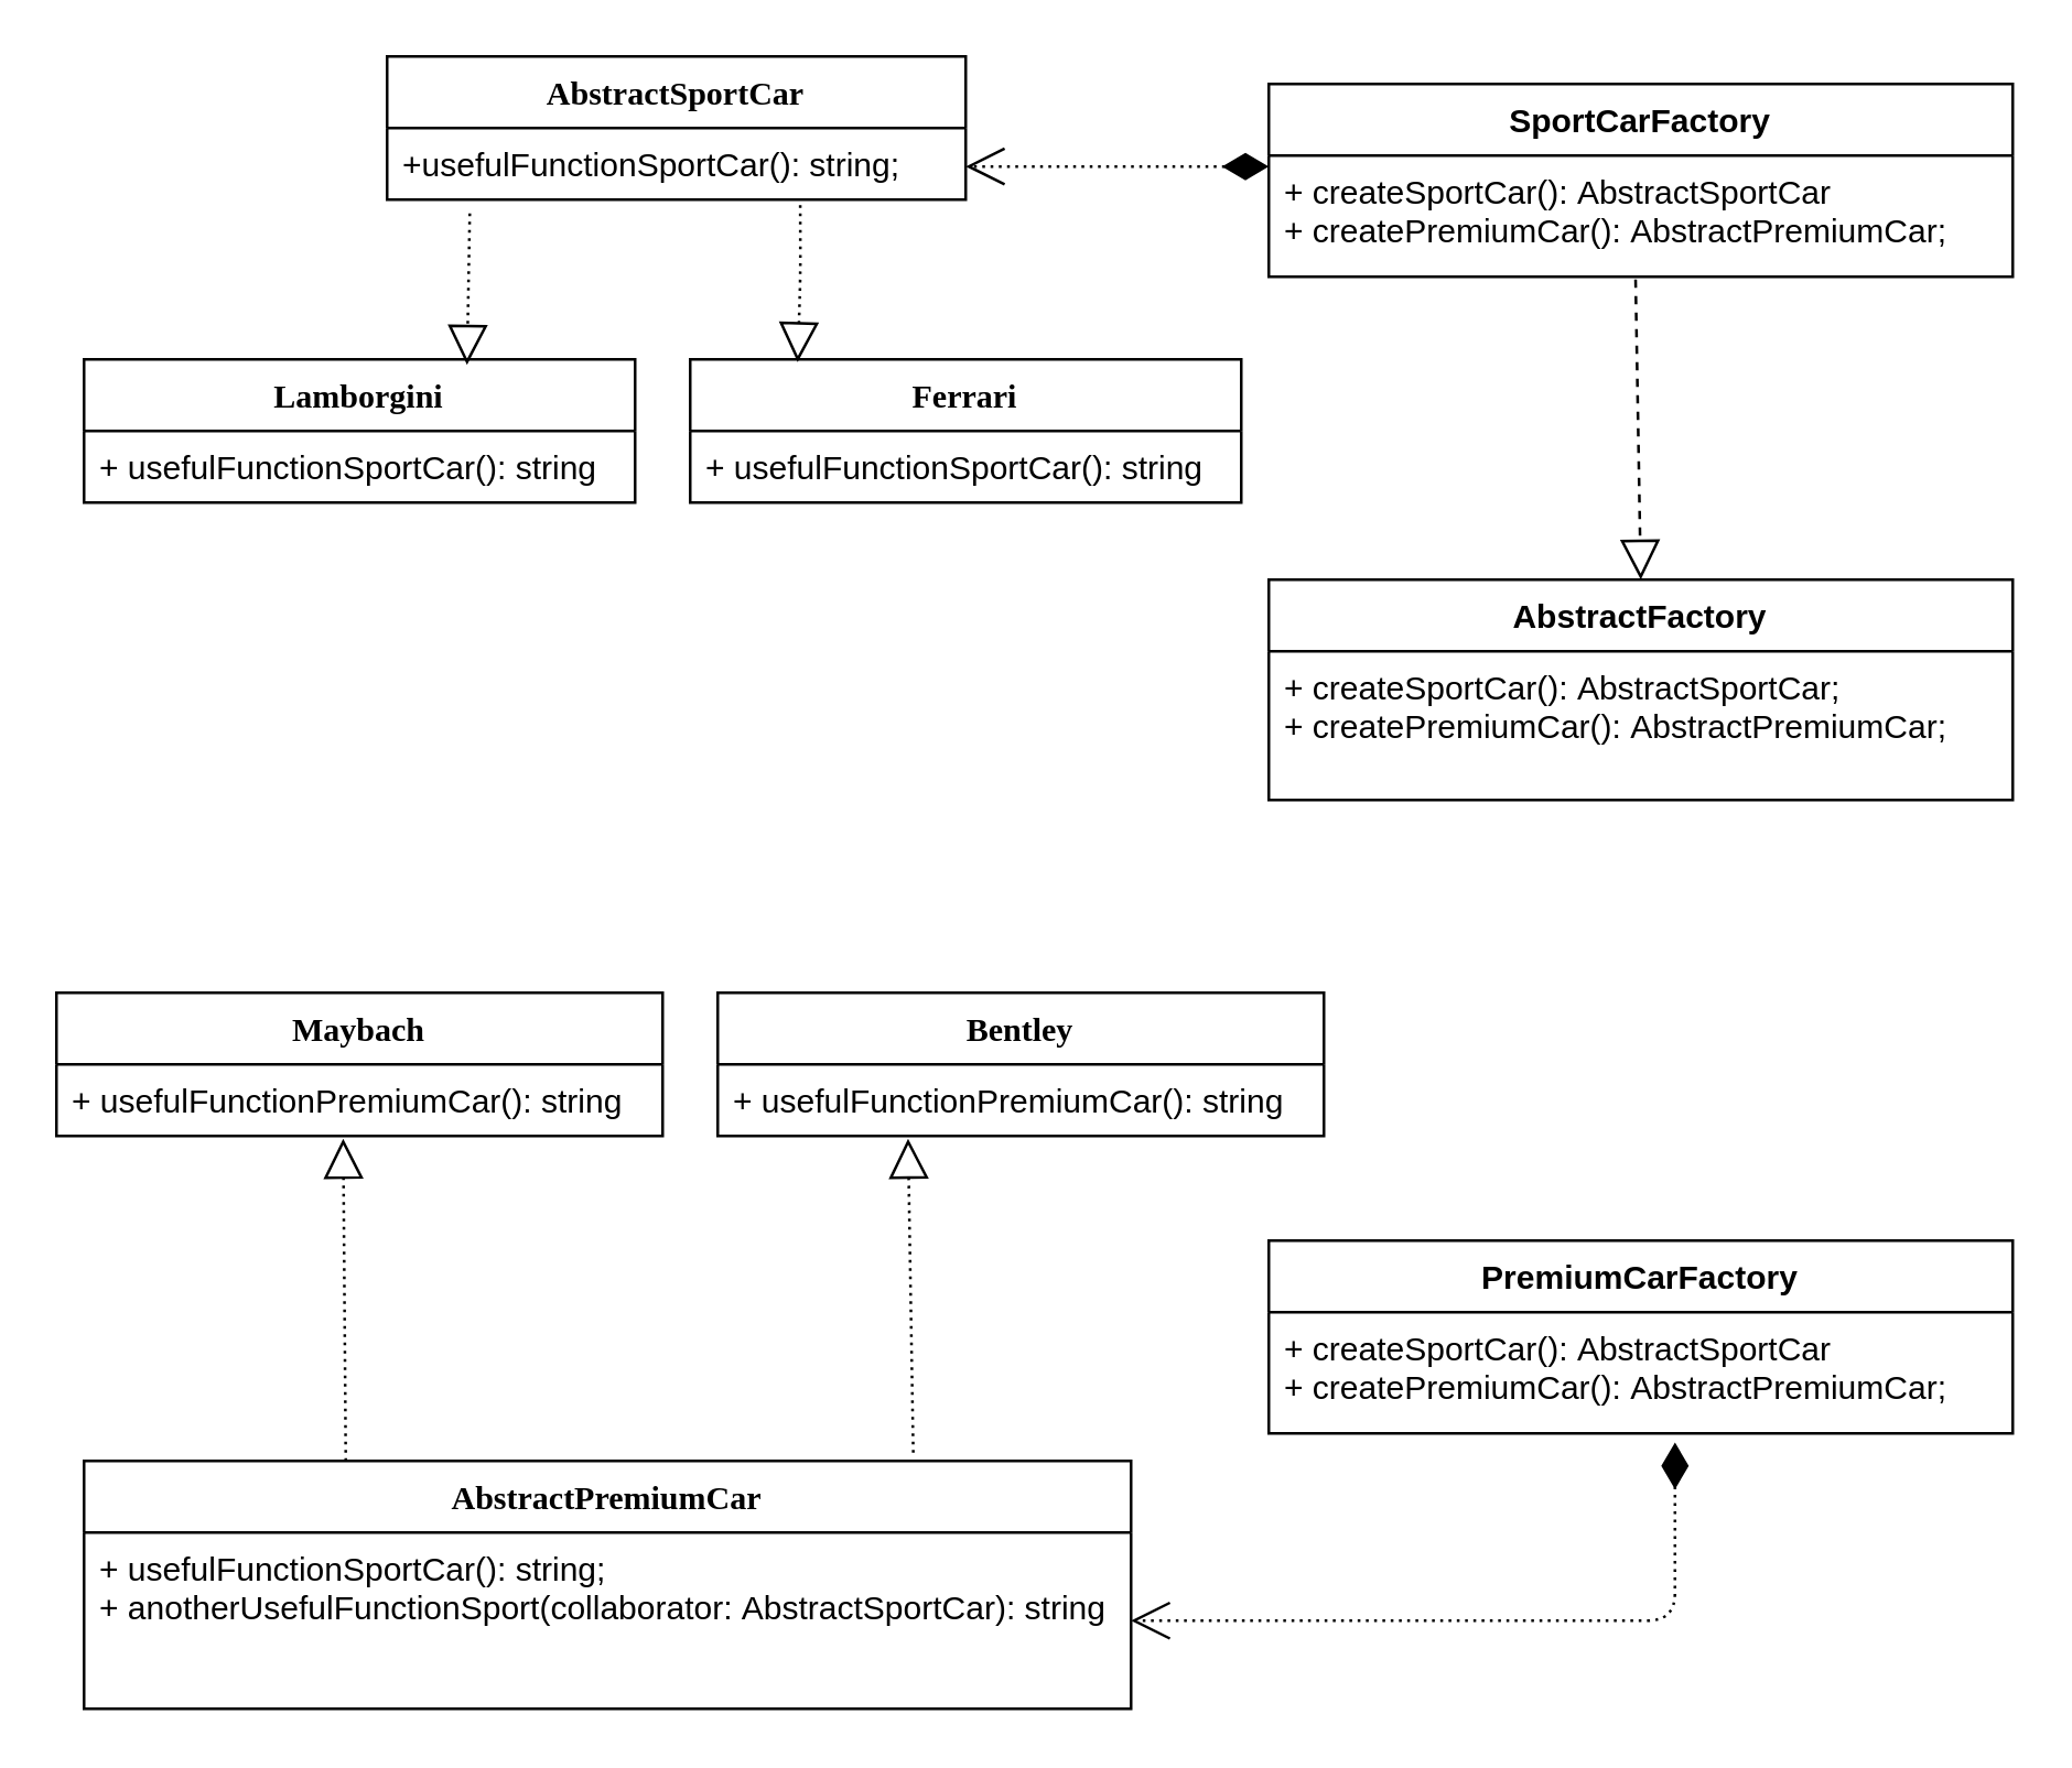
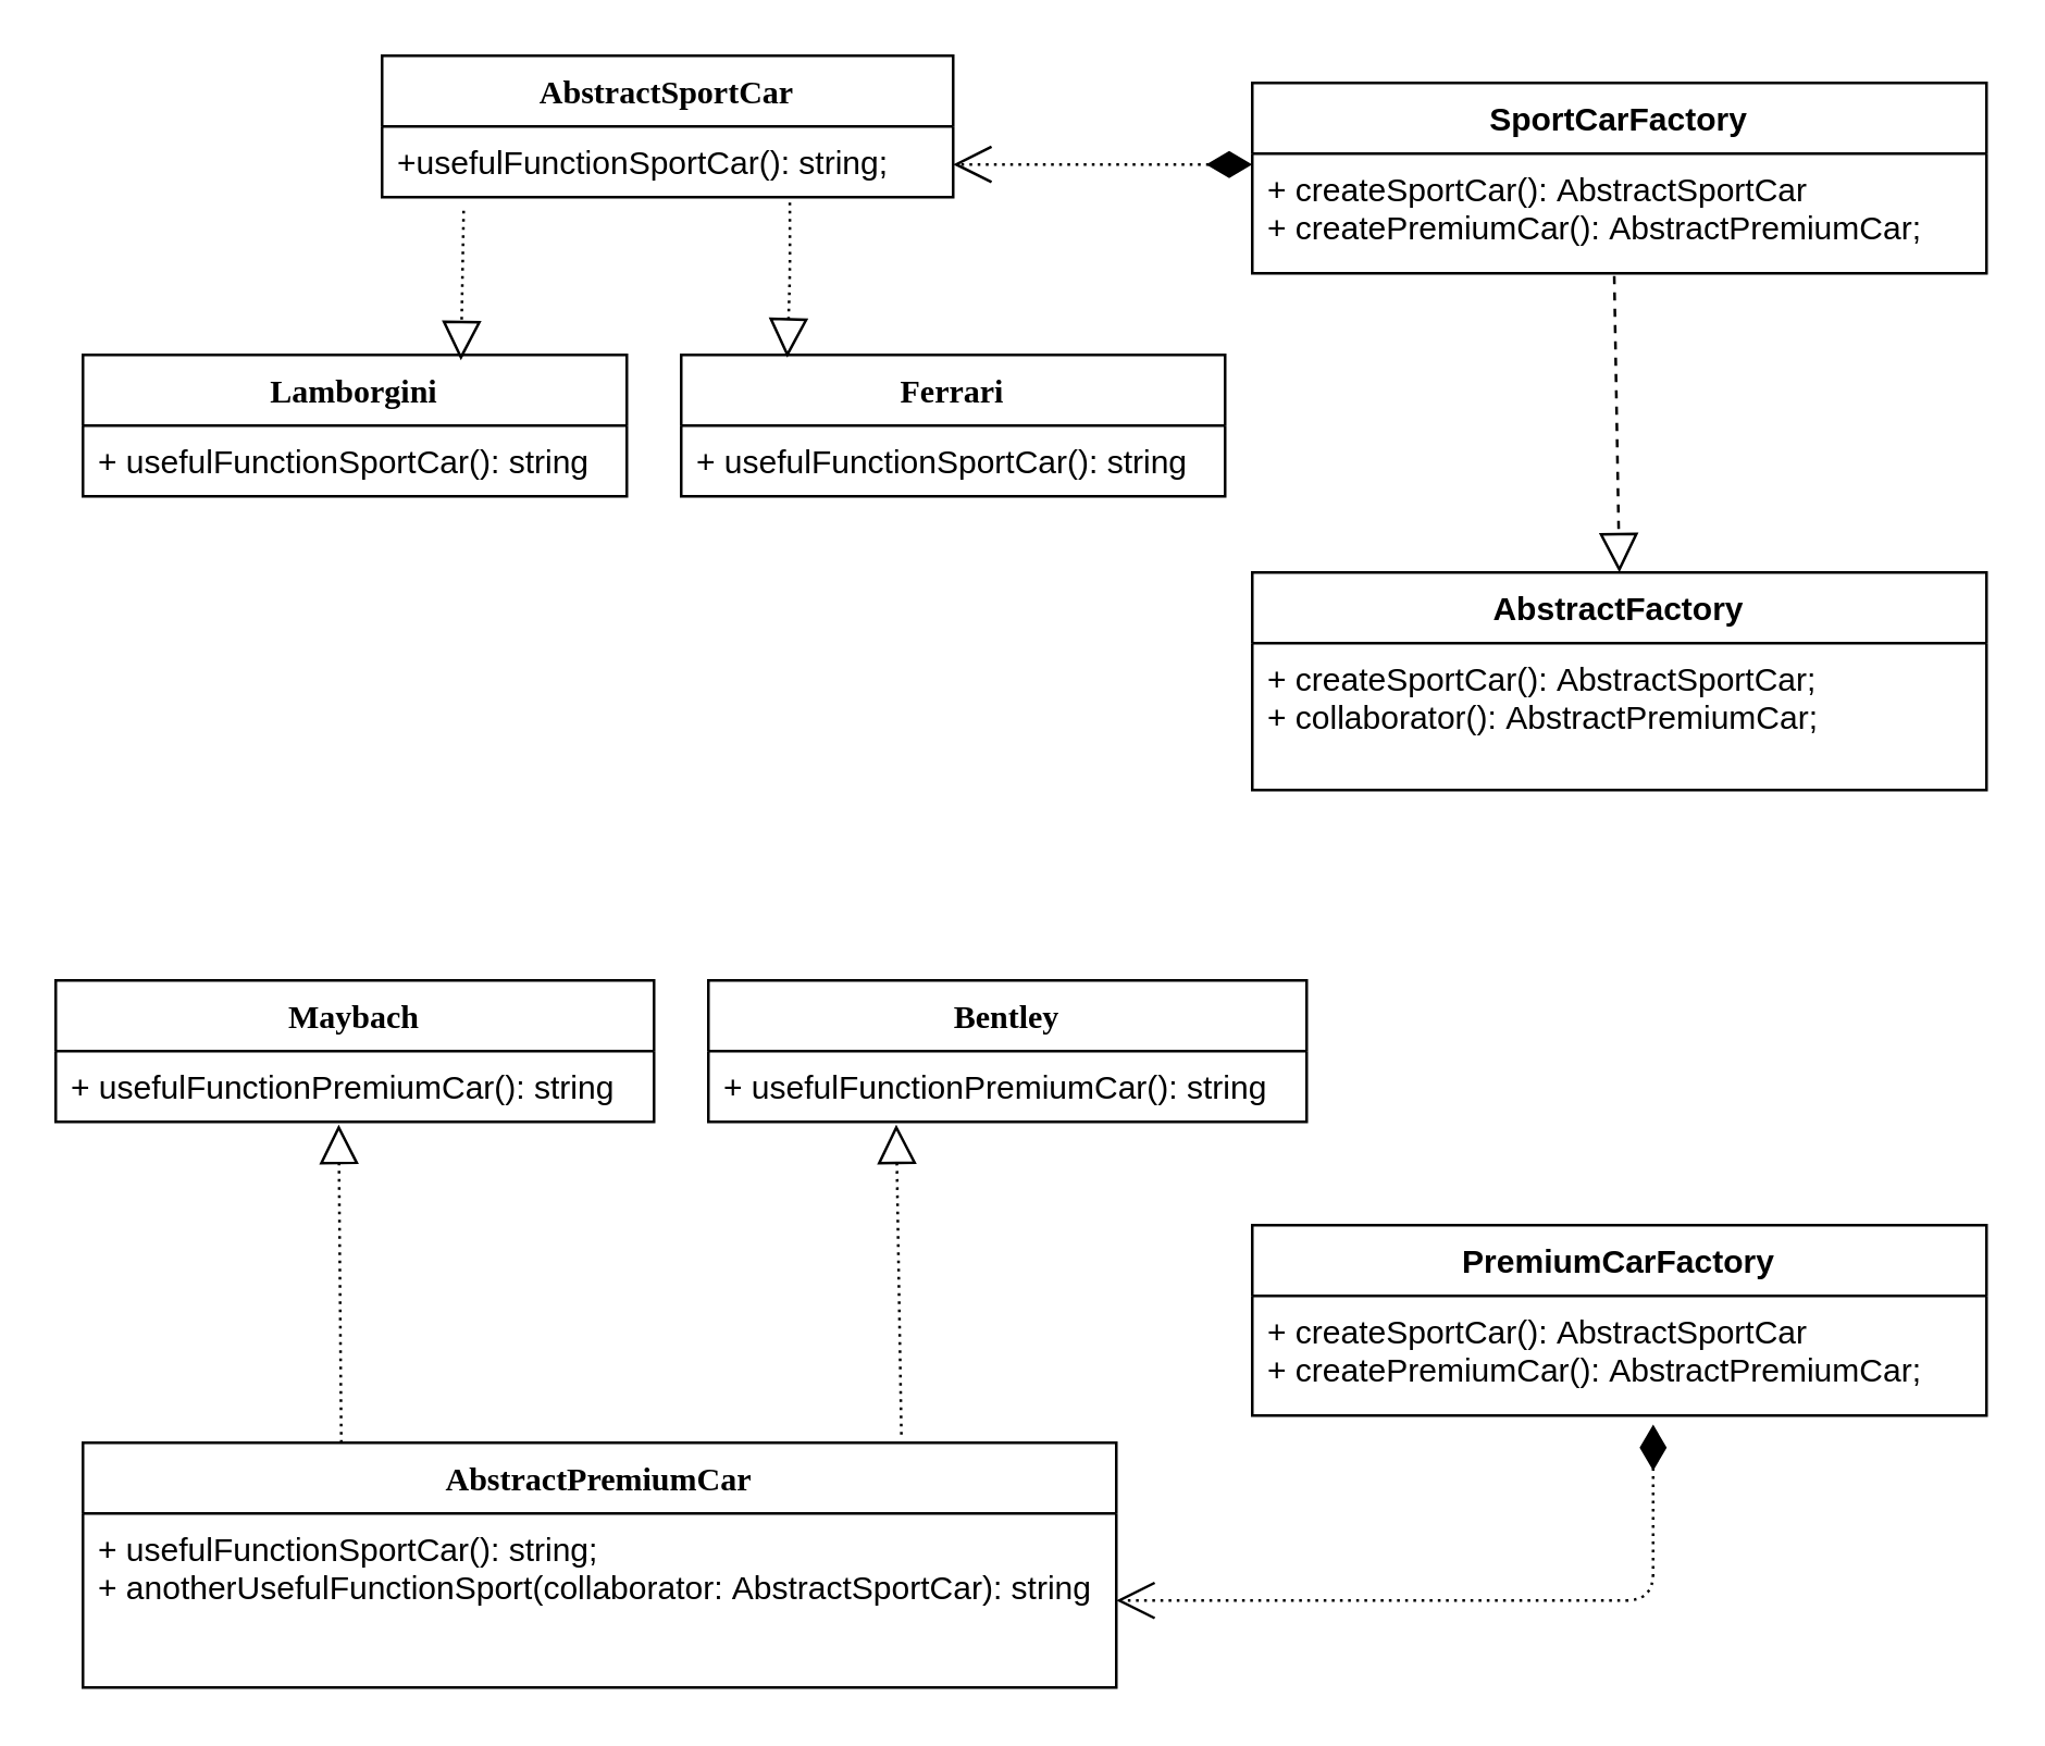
  <mxCell id="0" />
  <mxCell id="1" parent="0" />
  <mxCell id="2" value="AbstractFactory" style="swimlane;fontStyle=1;align=center;verticalAlign=top;childLayout=stackLayout;horizontal=1;startSize=26;horizontalStack=0;resizeParent=1;resizeParentMax=0;resizeLast=0;collapsible=1;marginBottom=0;" vertex="1" parent="1"><mxGeometry x="460" y="210" width="270" height="80" as="geometry" /></mxCell>
- <mxCell id="3" value="+ createSportCar(): AbstractSportCar;&#10;+ createPremiumCar(): AbstractPremiumCar;" style="text;strokeColor=none;fillColor=none;align=left;verticalAlign=top;spacingLeft=4;spacingRight=4;overflow=hidden;rotatable=0;points=[[0,0.5],[1,0.5]];portConstraint=eastwest;" vertex="1" parent="2"><mxGeometry y="26" width="270" height="54" as="geometry" /></mxCell>
+ <mxCell id="3" value="+ createSportCar(): AbstractSportCar;&#10;+ collaborator(): AbstractPremiumCar;" style="text;strokeColor=none;fillColor=none;align=left;verticalAlign=top;spacingLeft=4;spacingRight=4;overflow=hidden;rotatable=0;points=[[0,0.5],[1,0.5]];portConstraint=eastwest;" vertex="1" parent="2"><mxGeometry y="26" width="270" height="54" as="geometry" /></mxCell>
  <mxCell id="4" value="" style="endArrow=block;dashed=1;endFill=0;endSize=12;html=1;entryX=0.5;entryY=0;entryDx=0;entryDy=0;exitX=0.493;exitY=1.023;exitDx=0;exitDy=0;exitPerimeter=0;" edge="1" parent="1" source="6" target="2"><mxGeometry width="160" relative="1" as="geometry"><mxPoint x="595" y="110" as="sourcePoint" /><mxPoint x="700" y="230" as="targetPoint" /></mxGeometry></mxCell>
  <mxCell id="5" value="SportCarFactory" style="swimlane;fontStyle=1;align=center;verticalAlign=top;childLayout=stackLayout;horizontal=1;startSize=26;horizontalStack=0;resizeParent=1;resizeParentMax=0;resizeLast=0;collapsible=1;marginBottom=0;" vertex="1" parent="1"><mxGeometry x="460" y="30" width="270" height="70" as="geometry" /></mxCell>
  <mxCell id="6" value="+ createSportCar(): AbstractSportCar&#10;+ createPremiumCar(): AbstractPremiumCar;" style="text;strokeColor=none;fillColor=none;align=left;verticalAlign=top;spacingLeft=4;spacingRight=4;overflow=hidden;rotatable=0;points=[[0,0.5],[1,0.5]];portConstraint=eastwest;" vertex="1" parent="5"><mxGeometry y="26" width="270" height="44" as="geometry" /></mxCell>
  <mxCell id="7" value="PremiumCarFactory" style="swimlane;fontStyle=1;align=center;verticalAlign=top;childLayout=stackLayout;horizontal=1;startSize=26;horizontalStack=0;resizeParent=1;resizeParentMax=0;resizeLast=0;collapsible=1;marginBottom=0;" vertex="1" parent="1"><mxGeometry x="460" y="450" width="270" height="70" as="geometry" /></mxCell>
  <mxCell id="8" value="+ createSportCar(): AbstractSportCar&#10;+ createPremiumCar(): AbstractPremiumCar;" style="text;strokeColor=none;fillColor=none;align=left;verticalAlign=top;spacingLeft=4;spacingRight=4;overflow=hidden;rotatable=0;points=[[0,0.5],[1,0.5]];portConstraint=eastwest;" vertex="1" parent="7"><mxGeometry y="26" width="270" height="44" as="geometry" /></mxCell>
  <mxCell id="9" value="Lamborgini&#10;" style="swimlane;fontStyle=1;align=center;verticalAlign=top;childLayout=stackLayout;horizontal=1;startSize=26;horizontalStack=0;resizeParent=1;resizeParentMax=0;resizeLast=0;collapsible=1;marginBottom=0;fontFamily=Verdana;" vertex="1" parent="1"><mxGeometry x="30" y="130" width="200" height="52" as="geometry" /></mxCell>
  <mxCell id="10" value="+ usefulFunctionSportCar(): string" style="text;strokeColor=none;fillColor=none;align=left;verticalAlign=top;spacingLeft=4;spacingRight=4;overflow=hidden;rotatable=0;points=[[0,0.5],[1,0.5]];portConstraint=eastwest;" vertex="1" parent="9"><mxGeometry y="26" width="200" height="26" as="geometry" /></mxCell>
  <mxCell id="11" value="Ferrari" style="swimlane;fontStyle=1;align=center;verticalAlign=top;childLayout=stackLayout;horizontal=1;startSize=26;horizontalStack=0;resizeParent=1;resizeParentMax=0;resizeLast=0;collapsible=1;marginBottom=0;fontFamily=Verdana;" vertex="1" parent="1"><mxGeometry x="250" y="130" width="200" height="52" as="geometry" /></mxCell>
  <mxCell id="12" value="+ usefulFunctionSportCar(): string" style="text;strokeColor=none;fillColor=none;align=left;verticalAlign=top;spacingLeft=4;spacingRight=4;overflow=hidden;rotatable=0;points=[[0,0.5],[1,0.5]];portConstraint=eastwest;" vertex="1" parent="11"><mxGeometry y="26" width="200" height="26" as="geometry" /></mxCell>
  <mxCell id="13" value="Maybach" style="swimlane;fontStyle=1;align=center;verticalAlign=top;childLayout=stackLayout;horizontal=1;startSize=26;horizontalStack=0;resizeParent=1;resizeParentMax=0;resizeLast=0;collapsible=1;marginBottom=0;fontFamily=Verdana;" vertex="1" parent="1"><mxGeometry x="20" y="360" width="220" height="52" as="geometry" /></mxCell>
  <mxCell id="14" value="+ usefulFunctionPremiumCar(): string" style="text;strokeColor=none;fillColor=none;align=left;verticalAlign=top;spacingLeft=4;spacingRight=4;overflow=hidden;rotatable=0;points=[[0,0.5],[1,0.5]];portConstraint=eastwest;" vertex="1" parent="13"><mxGeometry y="26" width="220" height="26" as="geometry" /></mxCell>
  <mxCell id="15" value="Bentley" style="swimlane;fontStyle=1;align=center;verticalAlign=top;childLayout=stackLayout;horizontal=1;startSize=26;horizontalStack=0;resizeParent=1;resizeParentMax=0;resizeLast=0;collapsible=1;marginBottom=0;fontFamily=Verdana;" vertex="1" parent="1"><mxGeometry x="260" y="360" width="220" height="52" as="geometry" /></mxCell>
  <mxCell id="16" value="+ usefulFunctionPremiumCar(): string" style="text;strokeColor=none;fillColor=none;align=left;verticalAlign=top;spacingLeft=4;spacingRight=4;overflow=hidden;rotatable=0;points=[[0,0.5],[1,0.5]];portConstraint=eastwest;" vertex="1" parent="15"><mxGeometry y="26" width="220" height="26" as="geometry" /></mxCell>
  <mxCell id="17" value="AbstractSportCar" style="swimlane;fontStyle=1;align=center;verticalAlign=top;childLayout=stackLayout;horizontal=1;startSize=26;horizontalStack=0;resizeParent=1;resizeParentMax=0;resizeLast=0;collapsible=1;marginBottom=0;fontFamily=Verdana;" vertex="1" parent="1"><mxGeometry x="140" y="20" width="210" height="52" as="geometry" /></mxCell>
  <mxCell id="18" value="+usefulFunctionSportCar(): string;" style="text;strokeColor=none;fillColor=none;align=left;verticalAlign=top;spacingLeft=4;spacingRight=4;overflow=hidden;rotatable=0;points=[[0,0.5],[1,0.5]];portConstraint=eastwest;" vertex="1" parent="17"><mxGeometry y="26" width="210" height="26" as="geometry" /></mxCell>
  <mxCell id="19" value="AbstractPremiumCar" style="swimlane;fontStyle=1;align=center;verticalAlign=top;childLayout=stackLayout;horizontal=1;startSize=26;horizontalStack=0;resizeParent=1;resizeParentMax=0;resizeLast=0;collapsible=1;marginBottom=0;fontFamily=Verdana;" vertex="1" parent="1"><mxGeometry x="30" y="530" width="380" height="90" as="geometry" /></mxCell>
  <mxCell id="20" value="+ usefulFunctionSportCar(): string;&#10;+ anotherUsefulFunctionSport(collaborator: AbstractSportCar): string" style="text;strokeColor=none;fillColor=none;align=left;verticalAlign=top;spacingLeft=4;spacingRight=4;overflow=hidden;rotatable=0;points=[[0,0.5],[1,0.5]];portConstraint=eastwest;" vertex="1" parent="19"><mxGeometry y="26" width="380" height="64" as="geometry" /></mxCell>
  <mxCell id="21" value="" style="endArrow=open;html=1;endSize=12;startArrow=diamondThin;startSize=14;startFill=1;edgeStyle=orthogonalEdgeStyle;align=left;verticalAlign=bottom;dashed=1;dashPattern=1 2;fontFamily=Verdana;exitX=0.546;exitY=1.075;exitDx=0;exitDy=0;entryX=1;entryY=0.5;entryDx=0;entryDy=0;exitPerimeter=0;" edge="1" parent="1" source="8" target="20"><mxGeometry x="-0.702" y="38" relative="1" as="geometry"><mxPoint x="620" y="380" as="sourcePoint" /><mxPoint x="780" y="380" as="targetPoint" /><Array as="points"><mxPoint x="607" y="588" /></Array><mxPoint as="offset" /></mxGeometry></mxCell>
  <mxCell id="22" value="" style="endArrow=open;html=1;endSize=12;startArrow=diamondThin;startSize=14;startFill=1;edgeStyle=orthogonalEdgeStyle;align=left;verticalAlign=bottom;dashed=1;dashPattern=1 2;fontFamily=Verdana;entryX=1;entryY=0.538;entryDx=0;entryDy=0;entryPerimeter=0;" edge="1" parent="1" target="18"><mxGeometry x="-0.702" y="38" relative="1" as="geometry"><mxPoint x="460" y="60" as="sourcePoint" /><mxPoint x="420" y="598" as="targetPoint" /><Array as="points"><mxPoint x="400" y="60" /><mxPoint x="400" y="60" /></Array><mxPoint as="offset" /></mxGeometry></mxCell>
  <mxCell id="23" value="" style="endArrow=block;dashed=1;endFill=0;endSize=12;html=1;dashPattern=1 2;fontFamily=Verdana;exitX=0.25;exitY=0;exitDx=0;exitDy=0;entryX=0.473;entryY=1.038;entryDx=0;entryDy=0;entryPerimeter=0;" edge="1" parent="1" source="19" target="14"><mxGeometry width="160" relative="1" as="geometry"><mxPoint x="390" y="130" as="sourcePoint" /><mxPoint x="550" y="130" as="targetPoint" /></mxGeometry></mxCell>
  <mxCell id="24" value="" style="endArrow=block;dashed=1;endFill=0;endSize=12;html=1;dashPattern=1 2;fontFamily=Verdana;exitX=0.714;exitY=1.077;exitDx=0;exitDy=0;exitPerimeter=0;" edge="1" parent="1" source="18"><mxGeometry width="160" relative="1" as="geometry"><mxPoint x="178.98" y="84.99" as="sourcePoint" /><mxPoint x="289" y="131" as="targetPoint" /><Array as="points"><mxPoint x="290" y="100" /></Array></mxGeometry></mxCell>
  <mxCell id="25" value="" style="endArrow=block;dashed=1;endFill=0;endSize=12;html=1;dashPattern=1 2;fontFamily=Verdana;" edge="1" parent="1"><mxGeometry width="160" relative="1" as="geometry"><mxPoint x="170" y="77" as="sourcePoint" /><mxPoint x="169" y="132" as="targetPoint" /></mxGeometry></mxCell>
  <mxCell id="26" value="" style="endArrow=block;dashed=1;endFill=0;endSize=12;html=1;dashPattern=1 2;fontFamily=Verdana;exitX=0.792;exitY=-0.033;exitDx=0;exitDy=0;entryX=0.314;entryY=1.038;entryDx=0;entryDy=0;entryPerimeter=0;exitPerimeter=0;" edge="1" parent="1" source="19" target="16"><mxGeometry width="160" relative="1" as="geometry"><mxPoint x="135" y="540" as="sourcePoint" /><mxPoint x="330" y="420" as="targetPoint" /></mxGeometry></mxCell>
